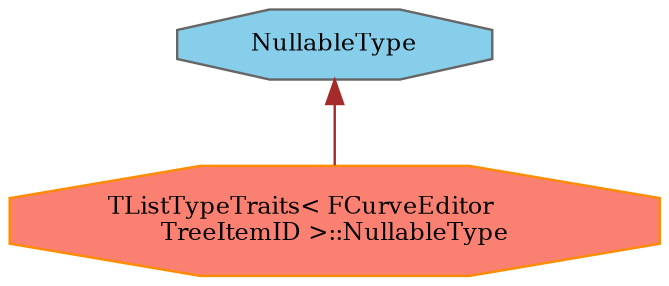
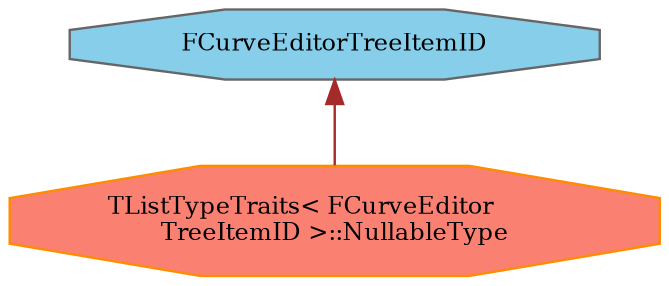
  digraph {
    rankdir=TB
    fontname="DejaVu Serif"
    node [fontname="DejaVu Serif" fontsize=10 shape=octagon style=filled]
-   n1 [color=gray40 fillcolor=skyblue height=0.2 label=NullableType width=0.4]
+   n1 [color=gray40 fillcolor=skyblue height=0.2 label=FCurveEditorTreeItemID width=0.4]
    n2 [color=darkorange fillcolor=salmon height=0.2 label="TListTypeTraits\< FCurveEditor\lTreeItemID \>::NullableType" width=0.4]
    n1 -> n2 [color=brown dir=back fontname="DejaVu Serif" fontsize=10 labelfontname=Helvetica labelfontsize=10 style=solid]
  }
